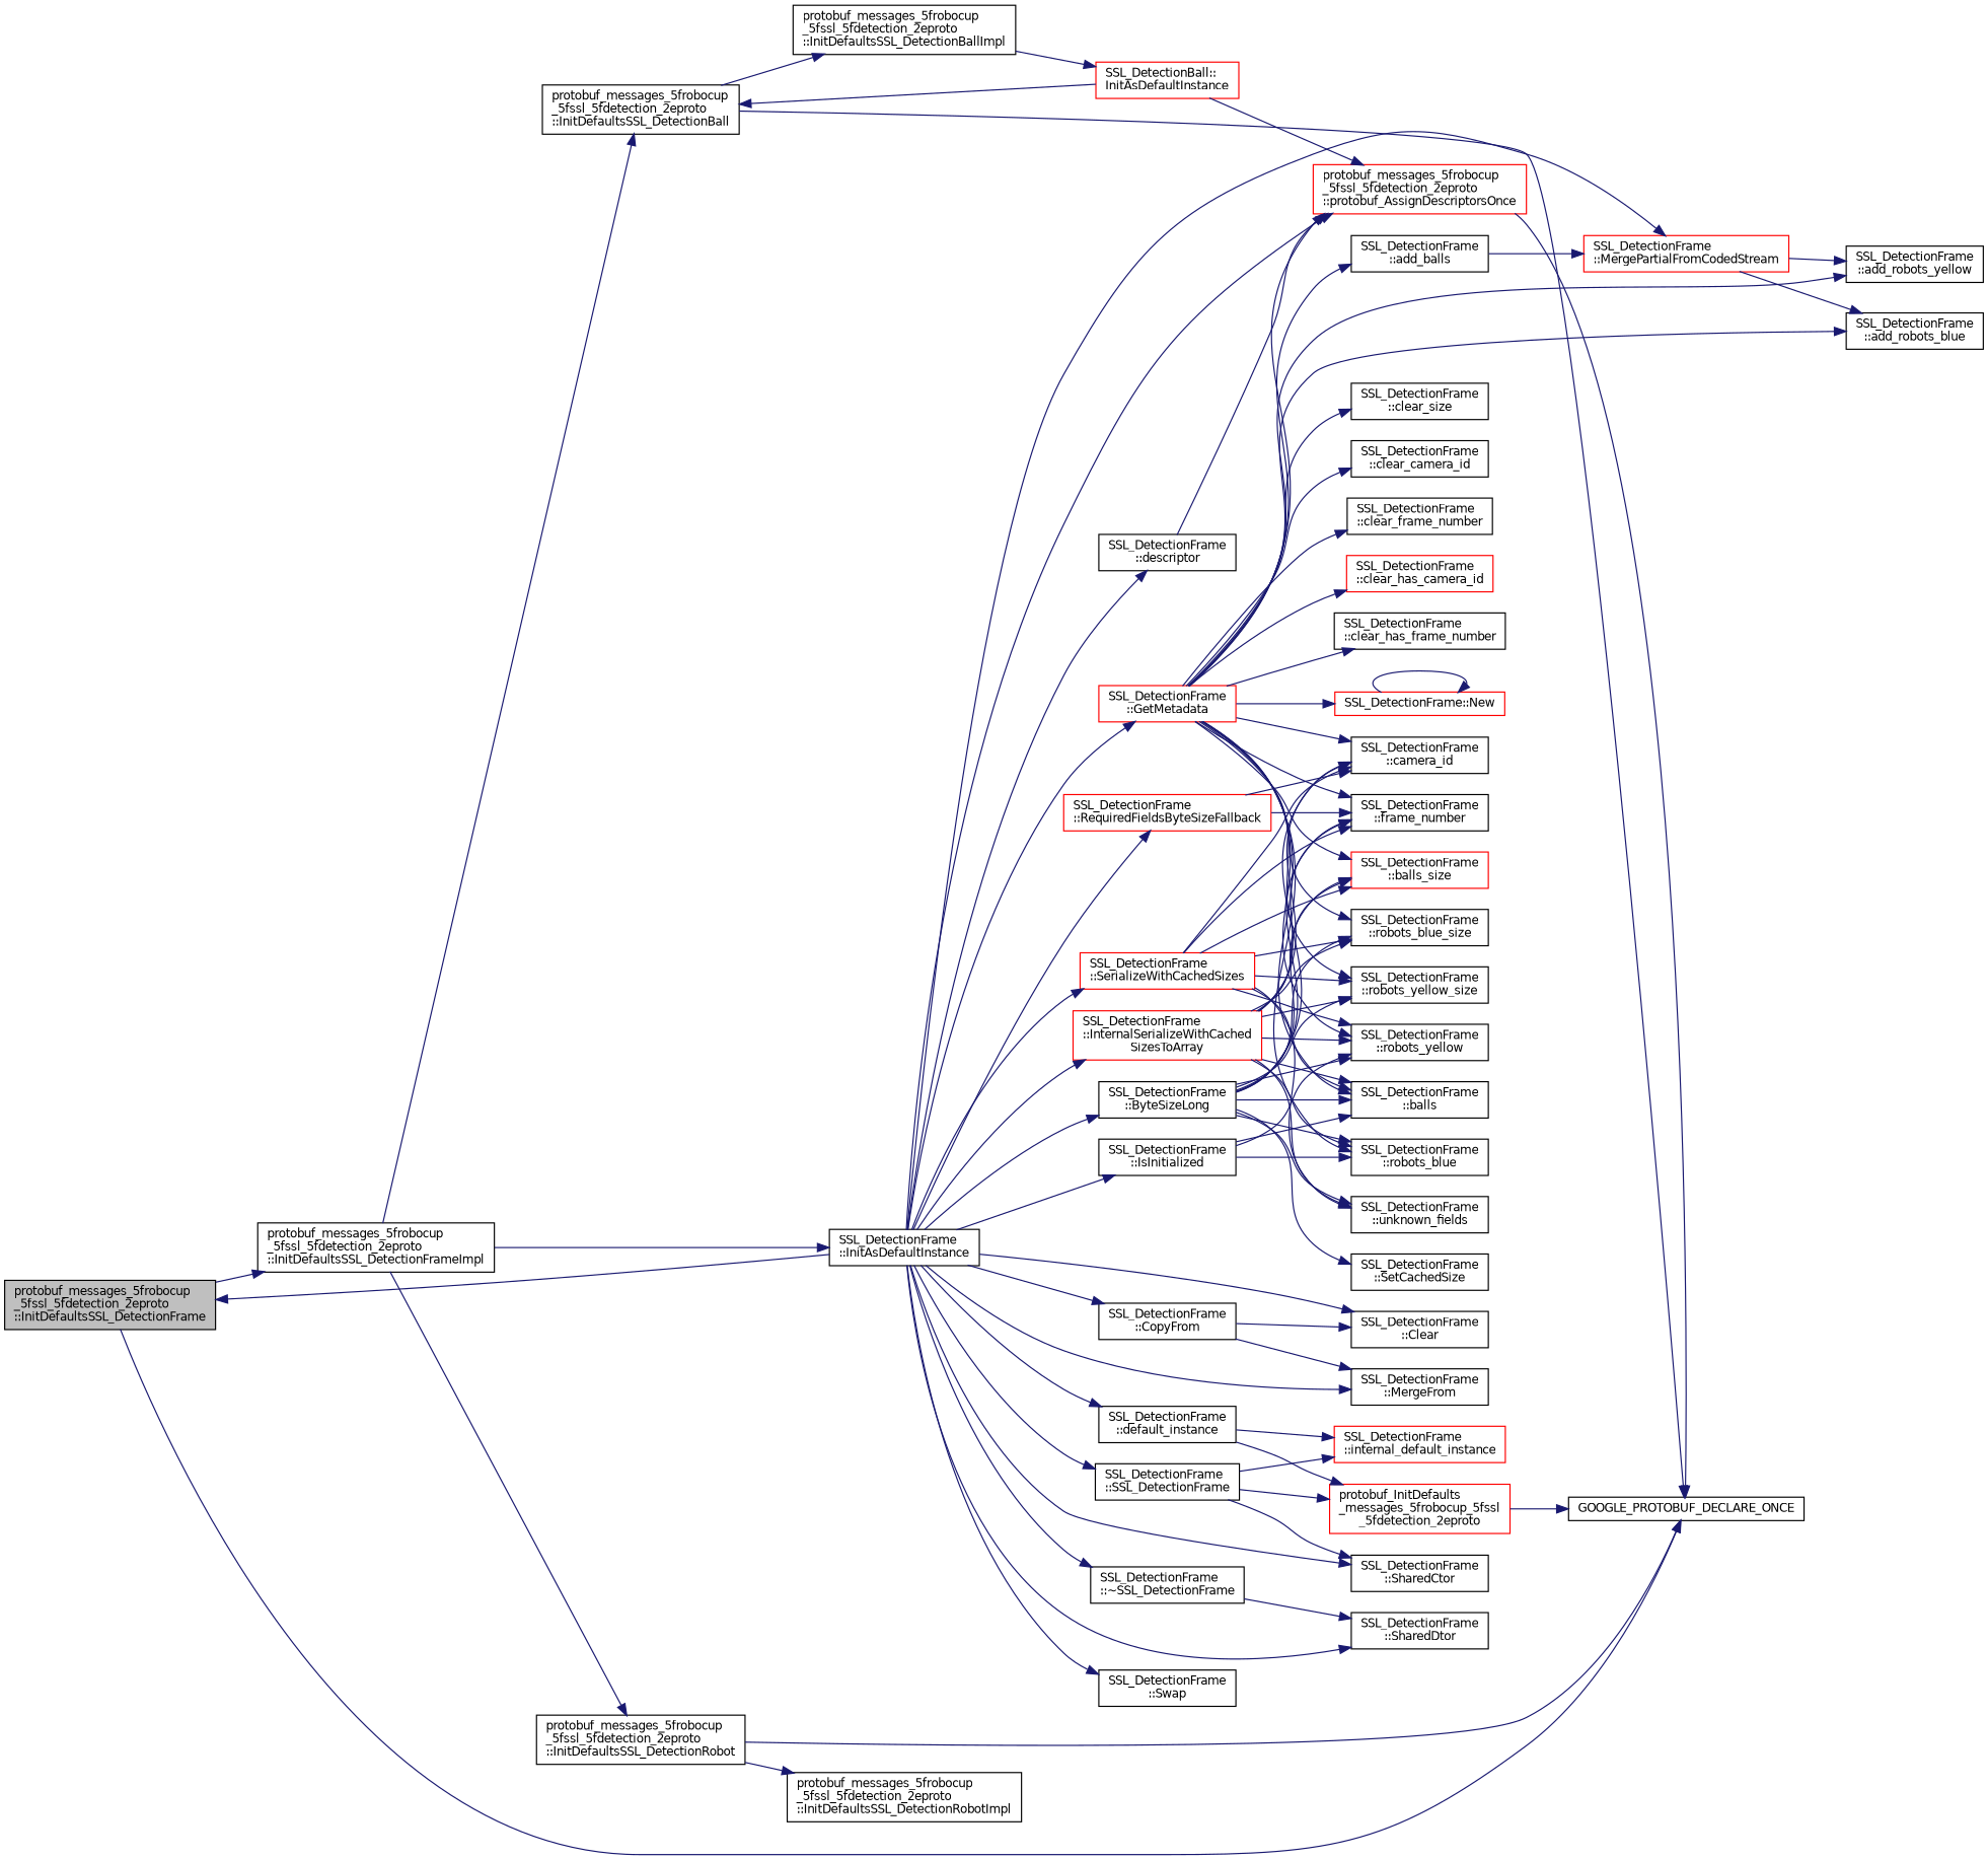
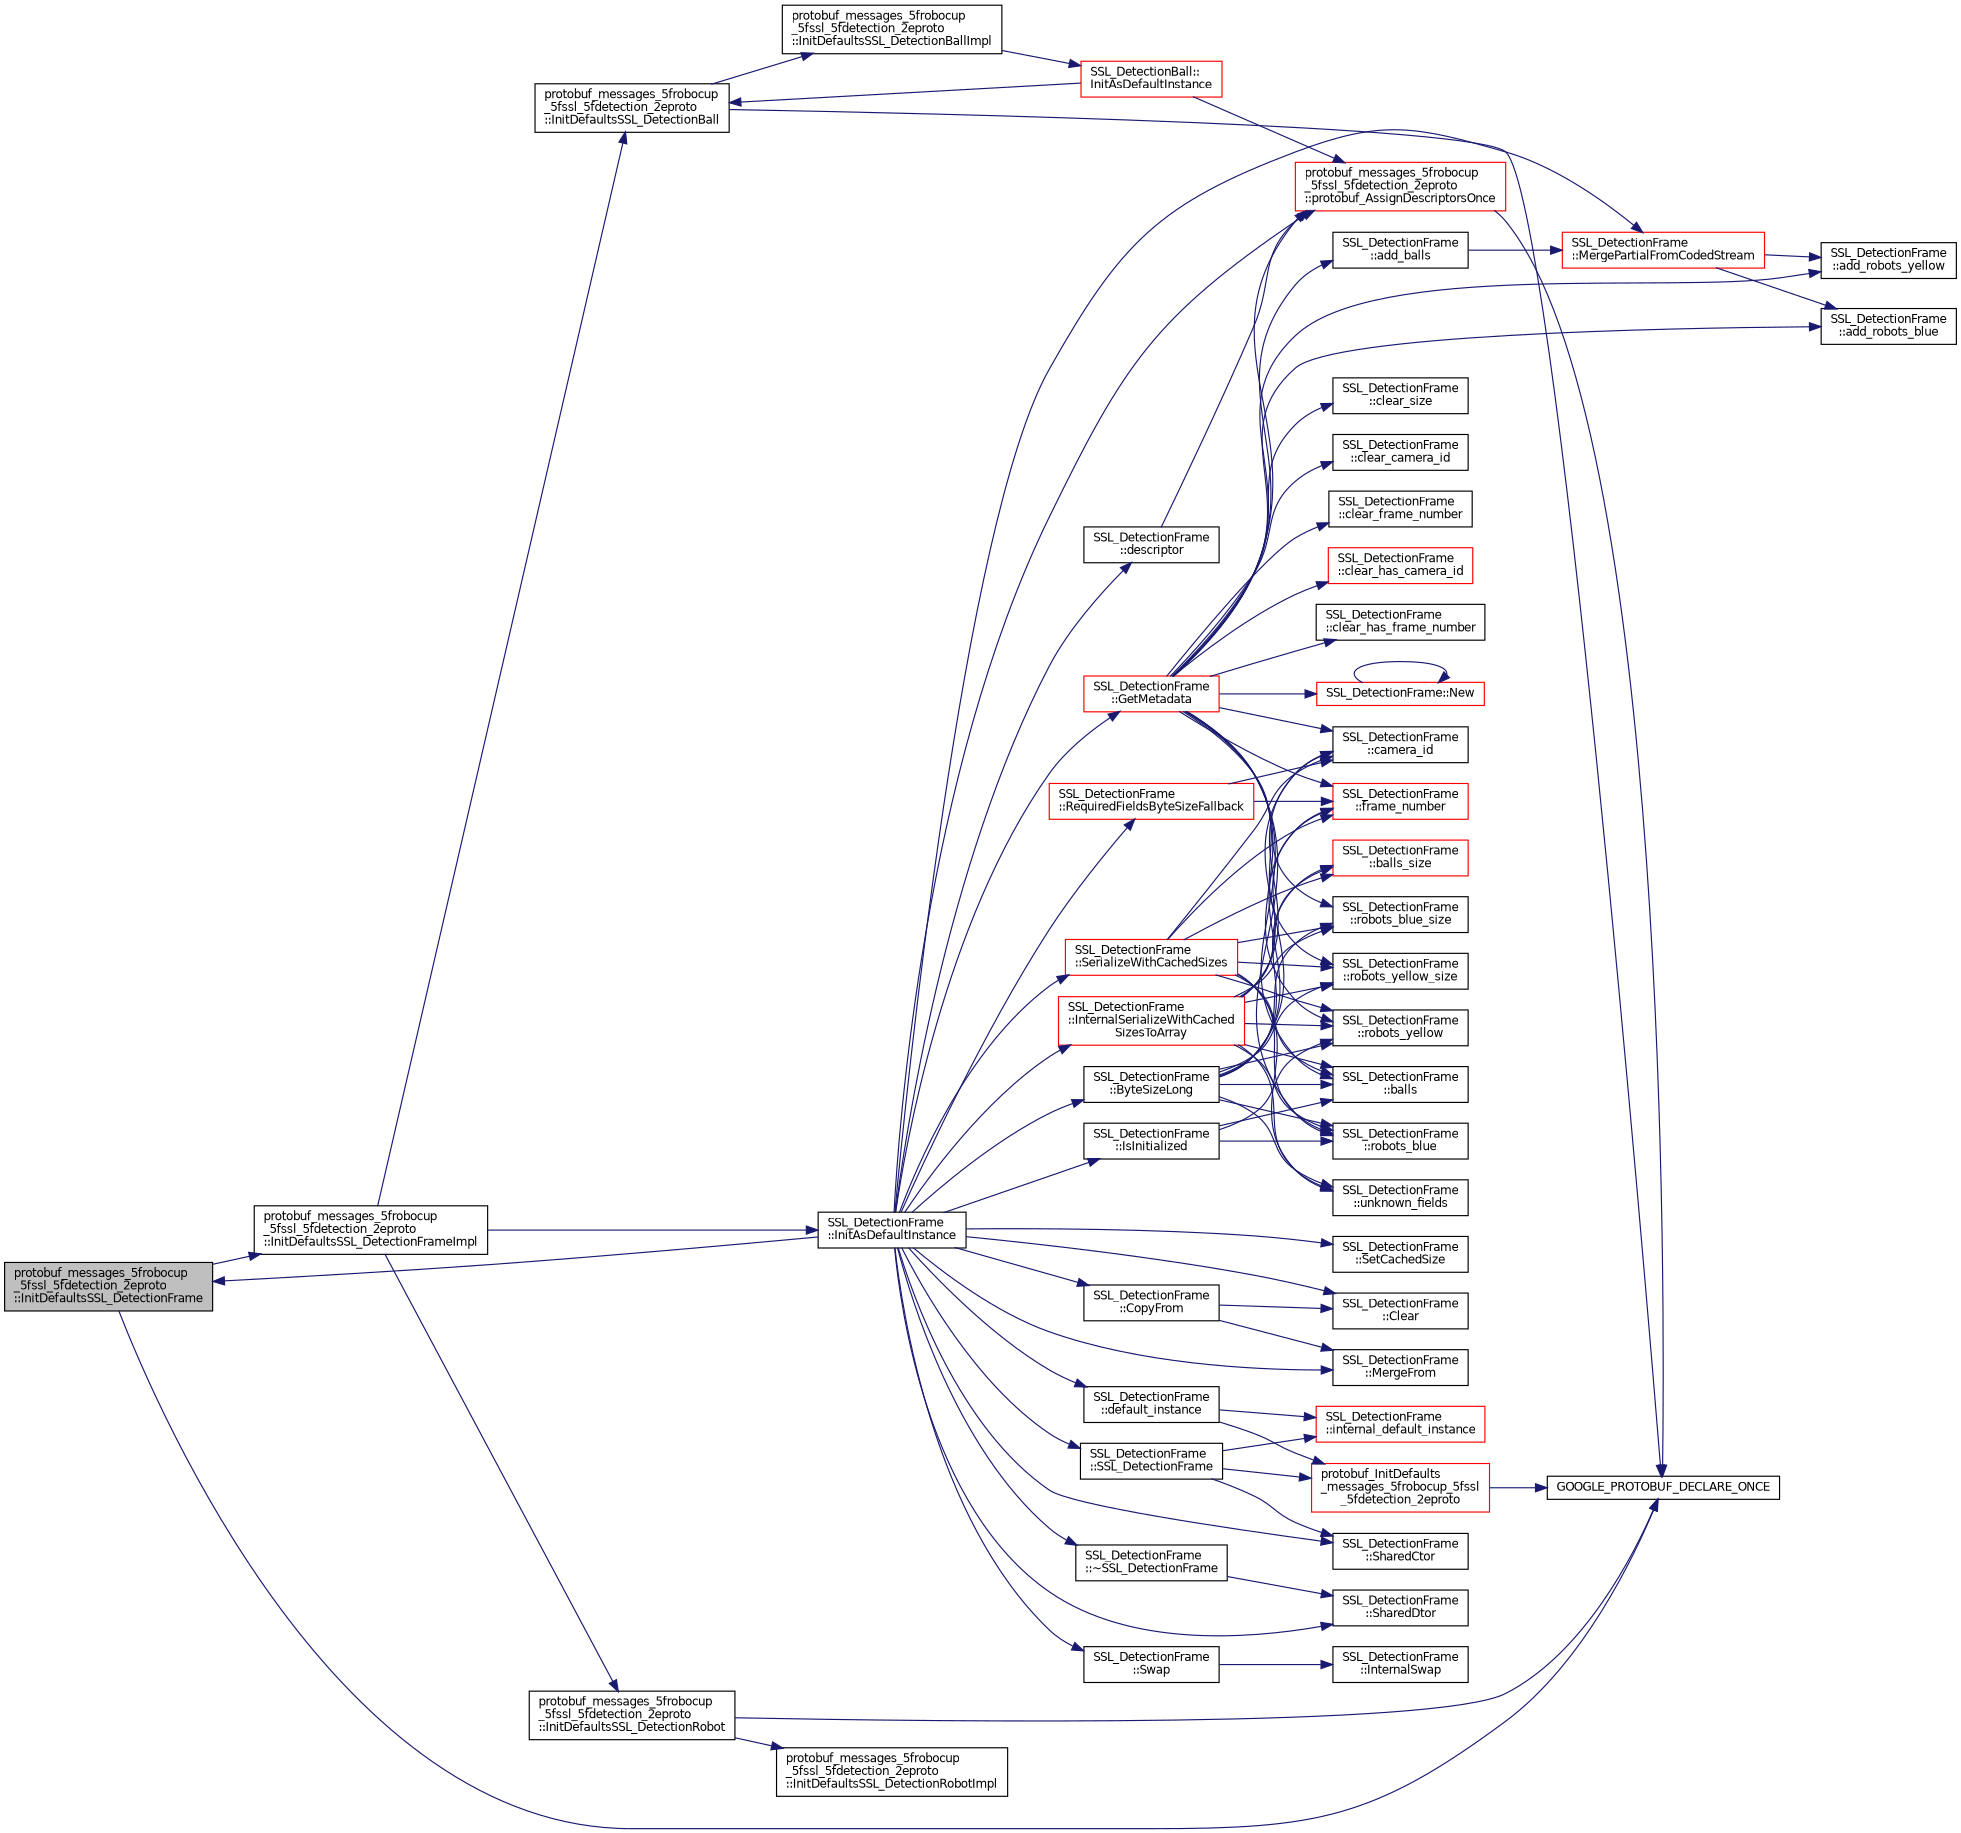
  digraph {
    rankdir=LR
    node [color=black fillcolor=white fontname=Helvetica fontsize=10 shape=record style=filled]
    edge [color=midnightblue fontname=Helvetica fontsize=10 labelfontname=Helvetica labelfontsize=10 style=solid]
    n1 [fillcolor=grey75 fontcolor=black height=0.2 label="protobuf_messages_5frobocup\l_5fssl_5fdetection_2eproto\l::InitDefaultsSSL_DetectionFrame" width=0.4]
    n2 [height=0.2 label=GOOGLE_PROTOBUF_DECLARE_ONCE width=0.4]
    n3 [height=0.2 label="protobuf_messages_5frobocup\l_5fssl_5fdetection_2eproto\l::InitDefaultsSSL_DetectionFrameImpl" width=0.4]
    n4 [height=0.2 label="protobuf_messages_5frobocup\l_5fssl_5fdetection_2eproto\l::InitDefaultsSSL_DetectionBall" width=0.4]
    n5 [height=0.2 label="protobuf_messages_5frobocup\l_5fssl_5fdetection_2eproto\l::InitDefaultsSSL_DetectionRobot" width=0.4]
    n6 [height=0.2 label="SSL_DetectionFrame\l::InitAsDefaultInstance" width=0.4]
    n7 [height=0.2 label="protobuf_messages_5frobocup\l_5fssl_5fdetection_2eproto\l::InitDefaultsSSL_DetectionBallImpl" width=0.4]
    n8 [height=0.2 label="protobuf_messages_5frobocup\l_5fssl_5fdetection_2eproto\l::InitDefaultsSSL_DetectionRobotImpl" width=0.4]
    n9 [color=red height=0.2 label="protobuf_messages_5frobocup\l_5fssl_5fdetection_2eproto\l::protobuf_AssignDescriptorsOnce" width=0.4]
    n10 [height=0.2 label="SSL_DetectionFrame\l::ByteSizeLong" width=0.4]
    n11 [color=red height=0.2 label="SSL_DetectionFrame\l::RequiredFieldsByteSizeFallback" width=0.4]
    n12 [height=0.2 label="SSL_DetectionFrame\l::Clear" width=0.4]
    n13 [height=0.2 label="SSL_DetectionFrame\l::CopyFrom" width=0.4]
    n14 [height=0.2 label="SSL_DetectionFrame\l::MergeFrom" width=0.4]
    n15 [height=0.2 label="SSL_DetectionFrame\l::default_instance" width=0.4]
    n16 [height=0.2 label="SSL_DetectionFrame\l::descriptor" width=0.4]
    n17 [color=red height=0.2 label="SSL_DetectionFrame\l::GetMetadata" width=0.4]
    n18 [color=red height=0.2 label="SSL_DetectionFrame\l::InternalSerializeWithCached\lSizesToArray" width=0.4]
    n19 [height=0.2 label="SSL_DetectionFrame\l::IsInitialized" width=0.4]
    n20 [color=red height=0.2 label="SSL_DetectionFrame\l::MergePartialFromCodedStream" width=0.4]
    n21 [color=red height=0.2 label="SSL_DetectionFrame\l::SerializeWithCachedSizes" width=0.4]
    n22 [height=0.2 label="SSL_DetectionFrame\l::SetCachedSize" width=0.4]
    n23 [height=0.2 label="SSL_DetectionFrame\l::SharedCtor" width=0.4]
    n24 [height=0.2 label="SSL_DetectionFrame\l::SharedDtor" width=0.4]
    n25 [height=0.2 label="SSL_DetectionFrame\l::SSL_DetectionFrame" width=0.4]
    n26 [height=0.2 label="SSL_DetectionFrame\l::Swap" width=0.4]
    n27 [height=0.2 label="SSL_DetectionFrame\l::~SSL_DetectionFrame" width=0.4]
    n28 [color=red height=0.2 label="SSL_DetectionBall::\lInitAsDefaultInstance" width=0.4]
    n29 [height=0.2 label="SSL_DetectionFrame\l::balls" width=0.4]
    n30 [color=red height=0.2 label="SSL_DetectionFrame\l::balls_size" width=0.4]
    n31 [height=0.2 label="SSL_DetectionFrame\l::camera_id" width=0.4]
-   n32 [height=0.2 label="SSL_DetectionFrame\l::frame_number" width=0.4]
+   n32 [color=red height=0.2 label="SSL_DetectionFrame\l::frame_number" width=0.4]
    n33 [height=0.2 label="SSL_DetectionFrame\l::robots_blue" width=0.4]
    n34 [height=0.2 label="SSL_DetectionFrame\l::robots_blue_size" width=0.4]
    n35 [height=0.2 label="SSL_DetectionFrame\l::robots_yellow" width=0.4]
    n36 [height=0.2 label="SSL_DetectionFrame\l::robots_yellow_size" width=0.4]
    n37 [height=0.2 label="SSL_DetectionFrame\l::unknown_fields" width=0.4]
    n38 [color=red height=0.2 label="SSL_DetectionFrame\l::internal_default_instance" width=0.4]
    n39 [color=red height=0.2 label="protobuf_InitDefaults\l_messages_5frobocup_5fssl\l_5fdetection_2eproto" width=0.4]
    n40 [color=red height=0.2 label="SSL_DetectionFrame::New" width=0.4]
    n41 [height=0.2 label="SSL_DetectionFrame\l::add_balls" width=0.4]
    n42 [height=0.2 label="SSL_DetectionFrame\l::add_robots_blue" width=0.4]
    n43 [height=0.2 label="SSL_DetectionFrame\l::add_robots_yellow" width=0.4]
    n44 [height=0.2 label="SSL_DetectionFrame\l::clear_size" width=0.4]
    n45 [height=0.2 label="SSL_DetectionFrame\l::clear_camera_id" width=0.4]
    n46 [height=0.2 label="SSL_DetectionFrame\l::clear_frame_number" width=0.4]
    n47 [color=red height=0.2 label="SSL_DetectionFrame\l::clear_has_camera_id" width=0.4]
    n48 [height=0.2 label="SSL_DetectionFrame\l::clear_has_frame_number" width=0.4]
+   n49 [height=0.2 label="SSL_DetectionFrame\l::InternalSwap" width=0.4]
    n1 -> n2
    n1 -> n3
    n3 -> n4
    n3 -> n5
    n3 -> n6
    n4 -> n2
    n4 -> n7
    n5 -> n2
    n5 -> n8
    n6 -> n1
    n6 -> n9
    n6 -> n10
    n6 -> n11
    n6 -> n12
    n6 -> n13
    n6 -> n14
    n6 -> n15
    n6 -> n16
    n6 -> n17
    n6 -> n18
    n6 -> n19
    n6 -> n20
    n6 -> n21
-   n10 -> n22
+   n6 -> n22
    n6 -> n23
    n6 -> n24
    n6 -> n25
    n6 -> n26
    n6 -> n27
    n7 -> n28
    n9 -> n2
    n10 -> n29
    n10 -> n30
    n10 -> n31
    n10 -> n32
    n10 -> n33
    n10 -> n34
    n10 -> n35
    n10 -> n36
    n10 -> n37
    n11 -> n31
    n11 -> n32
    n13 -> n12
    n13 -> n14
    n15 -> n38
    n15 -> n39
    n16 -> n9
    n17 -> n9
    n17 -> n29
-   n17 -> n30
    n17 -> n31
    n17 -> n32
    n17 -> n33
    n17 -> n34
    n17 -> n35
    n17 -> n36
    n17 -> n40
    n17 -> n41
    n17 -> n42
    n17 -> n43
    n17 -> n44
    n17 -> n45
    n17 -> n46
    n17 -> n47
    n17 -> n48
    n18 -> n29
    n18 -> n30
    n18 -> n31
    n18 -> n32
    n18 -> n33
    n18 -> n34
    n18 -> n35
    n18 -> n36
    n18 -> n37
    n19 -> n29
    n19 -> n33
    n19 -> n35
    n20 -> n42
    n20 -> n43
    n21 -> n29
    n21 -> n30
    n21 -> n31
    n21 -> n32
+   n21 -> n33
    n21 -> n34
    n21 -> n35
    n21 -> n36
    n21 -> n37
    n25 -> n23
    n25 -> n38
    n25 -> n39
+   n26 -> n49
    n27 -> n24
    n28 -> n4
    n28 -> n9
    n39 -> n2
    n40 -> n40
    n41 -> n20
  }
